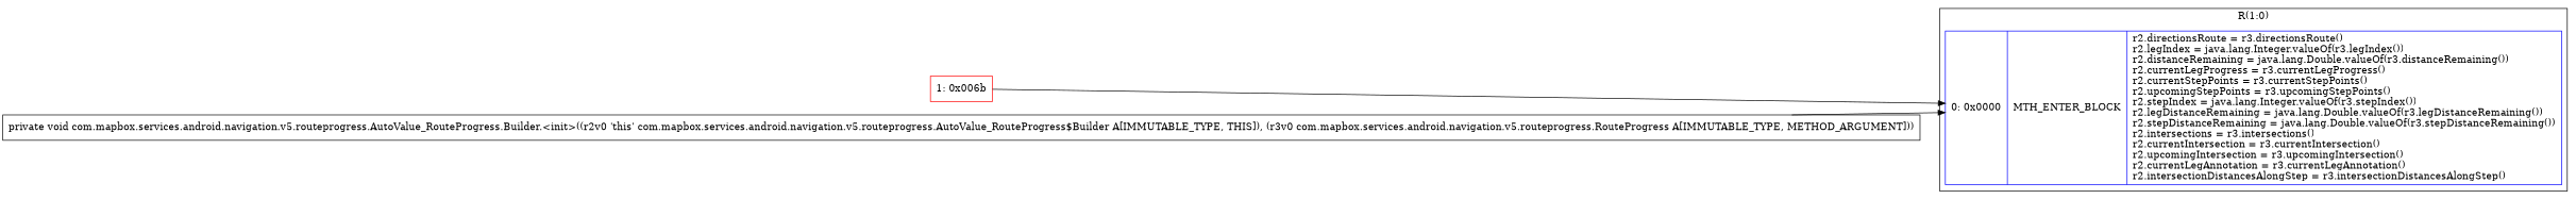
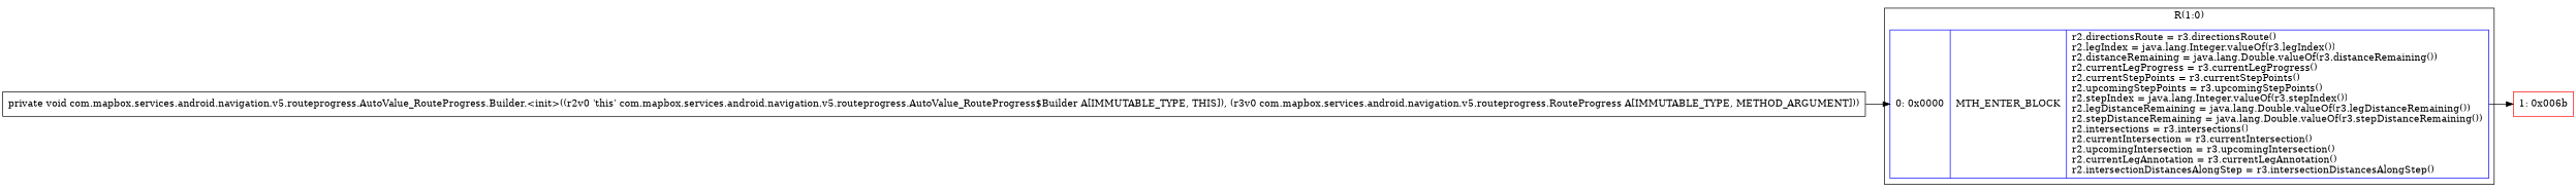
  digraph {
    rankdir=LR
    node [shape=record]
    n1 [color=blue label="{0\:\ 0x0000|MTH_ENTER_BLOCK\l|r2.directionsRoute = r3.directionsRoute()\lr2.legIndex = java.lang.Integer.valueOf(r3.legIndex())\lr2.distanceRemaining = java.lang.Double.valueOf(r3.distanceRemaining())\lr2.currentLegProgress = r3.currentLegProgress()\lr2.currentStepPoints = r3.currentStepPoints()\lr2.upcomingStepPoints = r3.upcomingStepPoints()\lr2.stepIndex = java.lang.Integer.valueOf(r3.stepIndex())\lr2.legDistanceRemaining = java.lang.Double.valueOf(r3.legDistanceRemaining())\lr2.stepDistanceRemaining = java.lang.Double.valueOf(r3.stepDistanceRemaining())\lr2.intersections = r3.intersections()\lr2.currentIntersection = r3.currentIntersection()\lr2.upcomingIntersection = r3.upcomingIntersection()\lr2.currentLegAnnotation = r3.currentLegAnnotation()\lr2.intersectionDistancesAlongStep = r3.intersectionDistancesAlongStep()\l}"]
    n2 [color=red label="{1\:\ 0x006b}"]
    n3 [label="{private void com.mapbox.services.android.navigation.v5.routeprogress.AutoValue_RouteProgress.Builder.\<init\>((r2v0 'this' com.mapbox.services.android.navigation.v5.routeprogress.AutoValue_RouteProgress$Builder A[IMMUTABLE_TYPE, THIS]), (r3v0 com.mapbox.services.android.navigation.v5.routeprogress.RouteProgress A[IMMUTABLE_TYPE, METHOD_ARGUMENT])) }"]
    subgraph cluster_1 {
      label="R(1:0)"
      n1
    }
-   n2 -> n1
+   n1 -> n2
    n3 -> n1
  }
